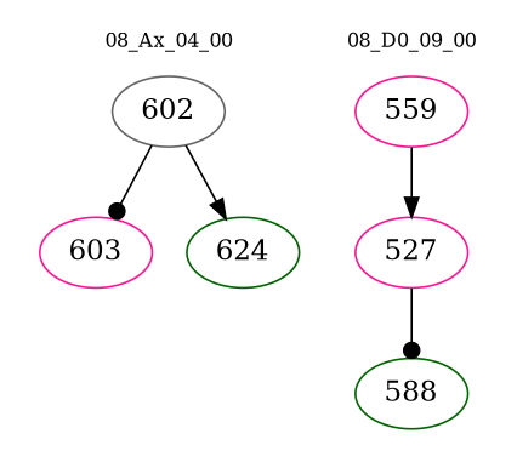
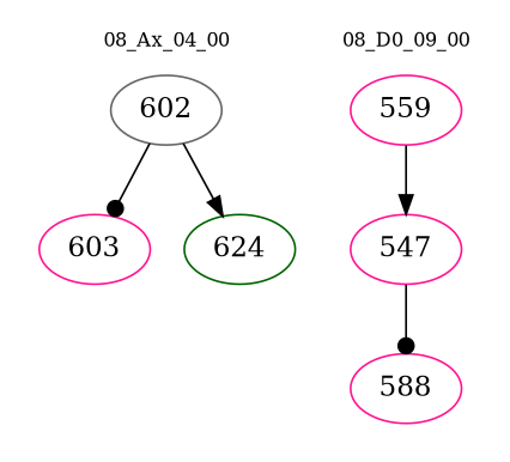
  digraph {
    node [color=deeppink]
    edge [arrowhead=dot color=black]
    n1 [label=603]
    n2 [color=gray40 label=602]
    n3 [color=darkgreen label=624]
    n4 [label=559]
-   n5 [label=527]
-   n6 [color=darkgreen label=588]
+   n5 [label=547]
+   n6 [label=588]
    subgraph cluster_1 {
      color=white
      fontsize=10
      label="08_Ax_04_00"
      n1
      n2
      n3
    }
    subgraph cluster_2 {
      color=white
      fontsize=10
      label="08_D0_09_00"
      n4
      n5
      n6
    }
    n2 -> n1
    n2 -> n3 [arrowhead=normal]
    n4 -> n5 [arrowhead=normal]
    n5 -> n6
  }
